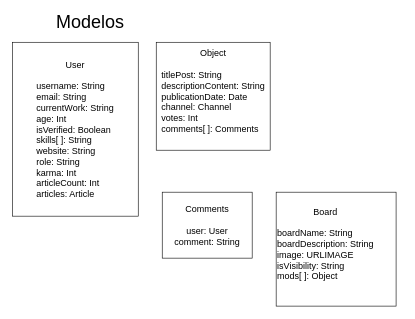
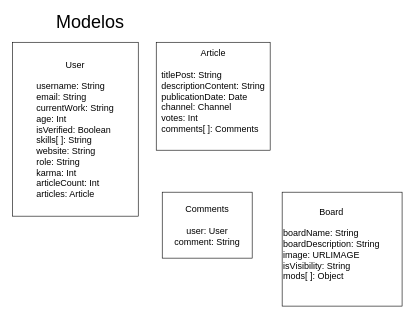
  <mxCell id="0" />
  <mxCell id="1" parent="0" />
  <mxCell id="2" value="Modelos" style="text;html=1;strokeColor=none;fillColor=none;align=center;verticalAlign=middle;whiteSpace=wrap;rounded=0;fontStyle=0;fontSize=30;" parent="1" vertex="1"><mxGeometry x="120" y="20" width="60" height="30" as="geometry" /></mxCell>
  <mxCell id="3" value="User&lt;br&gt;&lt;br&gt;&lt;div style=&quot;text-align: left&quot;&gt;&lt;span&gt;username: String&lt;/span&gt;&lt;/div&gt;&lt;div style=&quot;text-align: left&quot;&gt;&lt;span&gt;email: String&lt;/span&gt;&lt;/div&gt;&lt;div style=&quot;text-align: left&quot;&gt;&lt;span&gt;currentWork: String&lt;/span&gt;&lt;/div&gt;&lt;div style=&quot;text-align: left&quot;&gt;&lt;span&gt;age: Int&lt;/span&gt;&lt;/div&gt;&lt;div style=&quot;text-align: left&quot;&gt;&lt;span&gt;isVerified: Boolean&lt;/span&gt;&lt;/div&gt;&lt;div style=&quot;text-align: left&quot;&gt;&lt;span&gt;skills[ ]: String&lt;/span&gt;&lt;/div&gt;&lt;div style=&quot;text-align: left&quot;&gt;&lt;span&gt;website: String&lt;/span&gt;&lt;/div&gt;&lt;div style=&quot;text-align: left&quot;&gt;&lt;span&gt;role: String&lt;/span&gt;&lt;/div&gt;&lt;div style=&quot;text-align: left&quot;&gt;&lt;span style=&quot;font-size: 15px&quot;&gt;karma: Int&lt;/span&gt;&lt;/div&gt;&lt;div style=&quot;text-align: left&quot;&gt;&lt;span style=&quot;font-size: 15px&quot;&gt;articleCount: Int&lt;/span&gt;&lt;/div&gt;&lt;div style=&quot;text-align: left&quot;&gt;&lt;span style=&quot;font-size: 15px&quot;&gt;articles: Article&lt;/span&gt;&lt;/div&gt;" style="rounded=0;whiteSpace=wrap;html=1;fontSize=15;" parent="1" vertex="1"><mxGeometry x="20" y="70" width="210" height="290" as="geometry" /></mxCell>
- <mxCell id="4" value="Object&lt;br&gt;&lt;br&gt;&lt;div style=&quot;text-align: left&quot;&gt;&lt;span&gt;titlePost: String&lt;/span&gt;&lt;/div&gt;&lt;div style=&quot;text-align: left&quot;&gt;&lt;span&gt;descriptionContent: String&lt;/span&gt;&lt;/div&gt;&lt;div style=&quot;text-align: left&quot;&gt;publicationDate: Date&lt;/div&gt;&lt;div style=&quot;text-align: left&quot;&gt;channel: Channel&lt;/div&gt;&lt;div style=&quot;text-align: left&quot;&gt;votes: Int&lt;/div&gt;&lt;div style=&quot;text-align: left&quot;&gt;comments[ ]: Comments&lt;/div&gt;&lt;div style=&quot;text-align: left&quot;&gt;&lt;br&gt;&lt;/div&gt;" style="rounded=0;whiteSpace=wrap;html=1;fontSize=15;" parent="1" vertex="1"><mxGeometry x="260" y="70" width="190" height="180" as="geometry" /></mxCell>
- <mxCell id="5" value="&lt;div style=&quot;text-align: center&quot;&gt;Board&lt;/div&gt;&lt;div style=&quot;text-align: center&quot;&gt;&lt;br&gt;&lt;/div&gt;&lt;div&gt;&lt;div&gt;&lt;span&gt;boardName: String&lt;/span&gt;&lt;/div&gt;&lt;span&gt;&lt;div&gt;&lt;span&gt;boardDescription: String&lt;/span&gt;&lt;/div&gt;&lt;/span&gt;&lt;span&gt;&lt;div&gt;&lt;span&gt;image: URLIMAGE&lt;/span&gt;&lt;/div&gt;&lt;div&gt;isVisibility: String&lt;/div&gt;&lt;div&gt;mods[ ]: Object&lt;/div&gt;&lt;div&gt;&lt;br&gt;&lt;/div&gt;&lt;/span&gt;&lt;/div&gt;" style="rounded=0;whiteSpace=wrap;html=1;fontSize=15;align=left;" parent="1" vertex="1"><mxGeometry x="460" y="320" width="200" height="190" as="geometry" /></mxCell>
+ <mxCell id="4" value="Article&lt;br&gt;&lt;br&gt;&lt;div style=&quot;text-align: left&quot;&gt;&lt;span&gt;titlePost: String&lt;/span&gt;&lt;/div&gt;&lt;div style=&quot;text-align: left&quot;&gt;&lt;span&gt;descriptionContent: String&lt;/span&gt;&lt;/div&gt;&lt;div style=&quot;text-align: left&quot;&gt;publicationDate: Date&lt;/div&gt;&lt;div style=&quot;text-align: left&quot;&gt;channel: Channel&lt;/div&gt;&lt;div style=&quot;text-align: left&quot;&gt;votes: Int&lt;/div&gt;&lt;div style=&quot;text-align: left&quot;&gt;comments[ ]: Comments&lt;/div&gt;&lt;div style=&quot;text-align: left&quot;&gt;&lt;br&gt;&lt;/div&gt;" style="rounded=0;whiteSpace=wrap;html=1;fontSize=15;" parent="1" vertex="1"><mxGeometry x="260" y="70" width="190" height="180" as="geometry" /></mxCell>
+ <mxCell id="5" value="&lt;div style=&quot;text-align: center&quot;&gt;Board&lt;/div&gt;&lt;div style=&quot;text-align: center&quot;&gt;&lt;br&gt;&lt;/div&gt;&lt;div&gt;&lt;div&gt;&lt;span&gt;boardName: String&lt;/span&gt;&lt;/div&gt;&lt;span&gt;&lt;div&gt;&lt;span&gt;boardDescription: String&lt;/span&gt;&lt;/div&gt;&lt;/span&gt;&lt;span&gt;&lt;div&gt;&lt;span&gt;image: URLIMAGE&lt;/span&gt;&lt;/div&gt;&lt;div&gt;isVisibility: String&lt;/div&gt;&lt;div&gt;mods[ ]: Object&lt;/div&gt;&lt;div&gt;&lt;br&gt;&lt;/div&gt;&lt;/span&gt;&lt;/div&gt;" style="rounded=0;whiteSpace=wrap;html=1;fontSize=15;align=left;" parent="1" vertex="1"><mxGeometry x="470" y="320" width="200" height="190" as="geometry" /></mxCell>
  <mxCell id="6" value="Comments&lt;br&gt;&lt;br&gt;user: User&lt;br&gt;comment: String" style="whiteSpace=wrap;html=1;fontSize=15;" parent="1" vertex="1"><mxGeometry x="270" y="320" width="150" height="110" as="geometry" /></mxCell>
